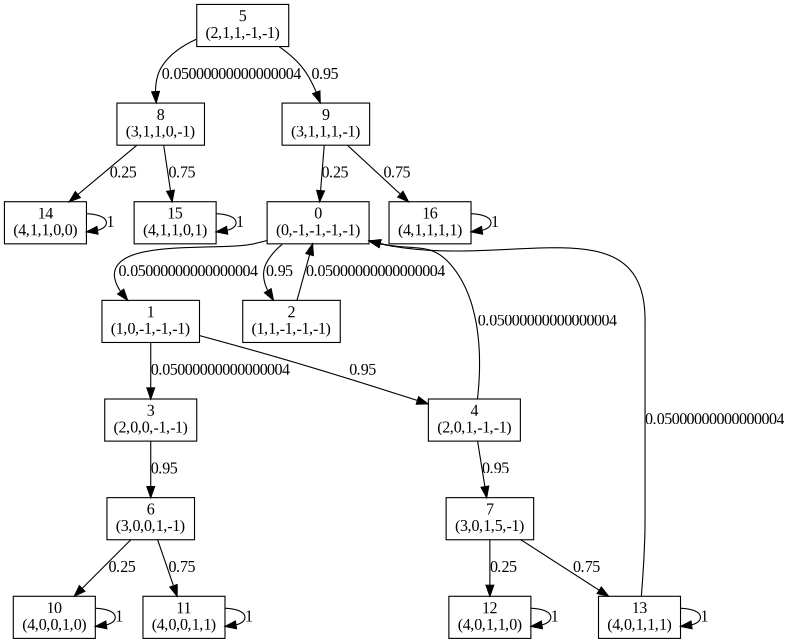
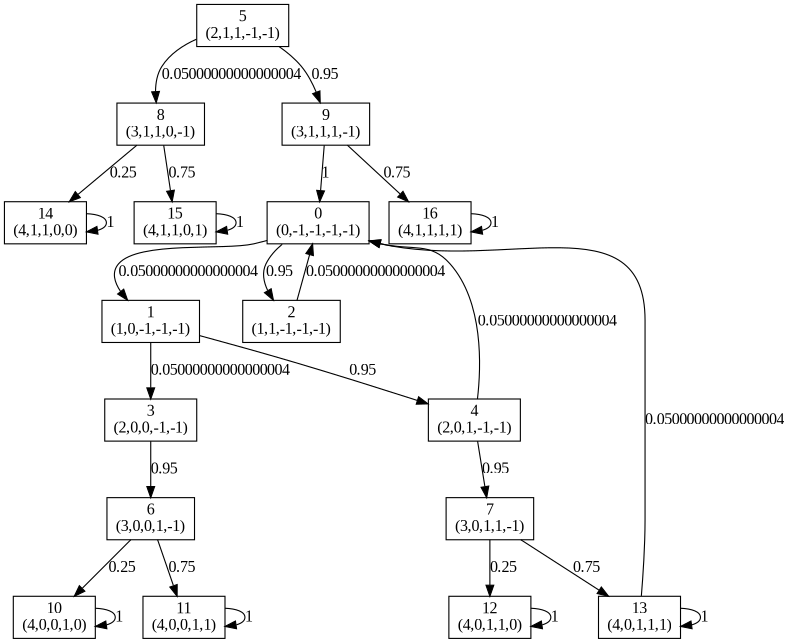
  digraph {
    fontname="Liberation Serif"
    node [fontname="Liberation Serif" shape=box]
    edge [fontname="Liberation Serif"]
    n1 [label="0\n(0,-1,-1,-1,-1)"]
    n2 [label="1\n(1,0,-1,-1,-1)"]
    n3 [label="2\n(1,1,-1,-1,-1)"]
    n4 [label="3\n(2,0,0,-1,-1)"]
    n5 [label="4\n(2,0,1,-1,-1)"]
    n6 [label="6\n(3,0,0,1,-1)"]
-   n7 [label="7\n(3,0,1,5,-1)"]
+   n7 [label="7\n(3,0,1,1,-1)"]
    n8 [label="5\n(2,1,1,-1,-1)"]
    n9 [label="8\n(3,1,1,0,-1)"]
    n10 [label="9\n(3,1,1,1,-1)"]
    n11 [label="10\n(4,0,0,1,0)"]
    n12 [label="11\n(4,0,0,1,1)"]
    n13 [label="12\n(4,0,1,1,0)"]
    n14 [label="13\n(4,0,1,1,1)"]
    n15 [label="14\n(4,1,1,0,0)"]
    n16 [label="15\n(4,1,1,0,1)"]
    n17 [label="16\n(4,1,1,1,1)"]
    n1 -> n2 [label=0.05000000000000004]
    n1 -> n3 [label=0.95]
    n2 -> n4 [label=0.05000000000000004]
    n2 -> n5 [label=0.95]
    n3 -> n1 [label=0.05000000000000004]
    n4 -> n6 [label=0.95]
    n5 -> n1 [label=0.05000000000000004]
    n5 -> n7 [label=0.95]
    n6 -> n11 [label=0.25]
    n6 -> n12 [label=0.75]
    n7 -> n13 [label=0.25]
    n7 -> n14 [label=0.75]
    n8 -> n9 [label=0.05000000000000004]
    n8 -> n10 [label=0.95]
    n9 -> n15 [label=0.25]
    n9 -> n16 [label=0.75]
-   n10 -> n1 [label=0.25]
+   n10 -> n1 [label=1]
    n10 -> n17 [label=0.75]
    n11 -> n11 [label=1]
    n12 -> n12 [label=1]
    n13 -> n13 [label=1]
    n14 -> n1 [label=0.05000000000000004]
    n14 -> n14 [label=1]
    n15 -> n15 [label=1]
    n16 -> n16 [label=1]
    n17 -> n17 [label=1]
  }
